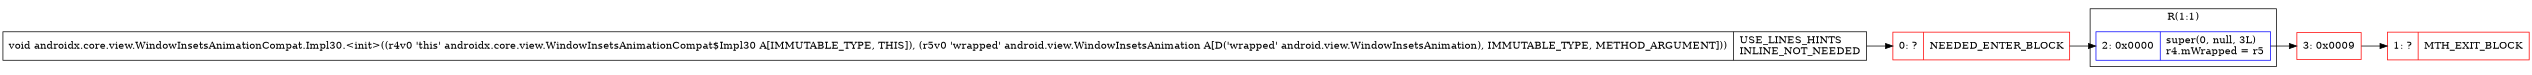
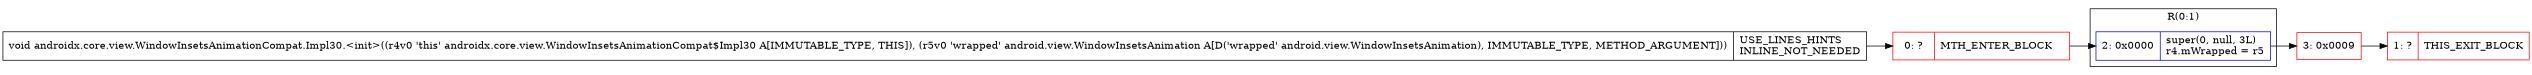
  digraph {
    rankdir=LR
    node [color=red shape=record]
    n1 [color=blue label="{2\:\ 0x0000|super(0, null, 3L)\lr4.mWrapped = r5\l}"]
    n2 [label="{3\:\ 0x0009}"]
-   n3 [label="{1\:\ ?|MTH_EXIT_BLOCK\l}"]
-   n4 [label="{0\:\ ?|NEEDED_ENTER_BLOCK\l}"]
+   n3 [label="{1\:\ ?|THIS_EXIT_BLOCK\l}"]
+   n4 [label="{0\:\ ?|MTH_ENTER_BLOCK\l}"]
    n5 [label="{void androidx.core.view.WindowInsetsAnimationCompat.Impl30.\<init\>((r4v0 'this' androidx.core.view.WindowInsetsAnimationCompat$Impl30 A[IMMUTABLE_TYPE, THIS]), (r5v0 'wrapped' android.view.WindowInsetsAnimation A[D('wrapped' android.view.WindowInsetsAnimation), IMMUTABLE_TYPE, METHOD_ARGUMENT]))  | USE_LINES_HINTS\lINLINE_NOT_NEEDED\l}" color=""]
    subgraph cluster_1 {
-     label="R(1:1)"
+     label="R(0:1)"
      n1
    }
    n1 -> n2
    n2 -> n3
    n4 -> n1
    n5 -> n4
  }
